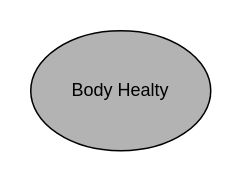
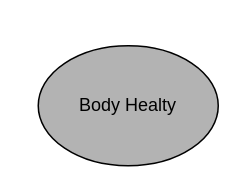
  <mxCell id="0" />
  <mxCell id="1" parent="0" />
- <mxCell id="2" value="Body Healty" style="ellipse;whiteSpace=wrap;html=1;fillColor=#B3B3B3;" parent="1" vertex="1"><mxGeometry x="20" y="20" width="120" height="80" as="geometry" /></mxCell>
+ <mxCell id="2" value="Body Healty" style="ellipse;whiteSpace=wrap;html=1;fillColor=#B3B3B3;" parent="1" vertex="1"><mxGeometry x="25" y="30" width="120" height="80" as="geometry" /></mxCell>
